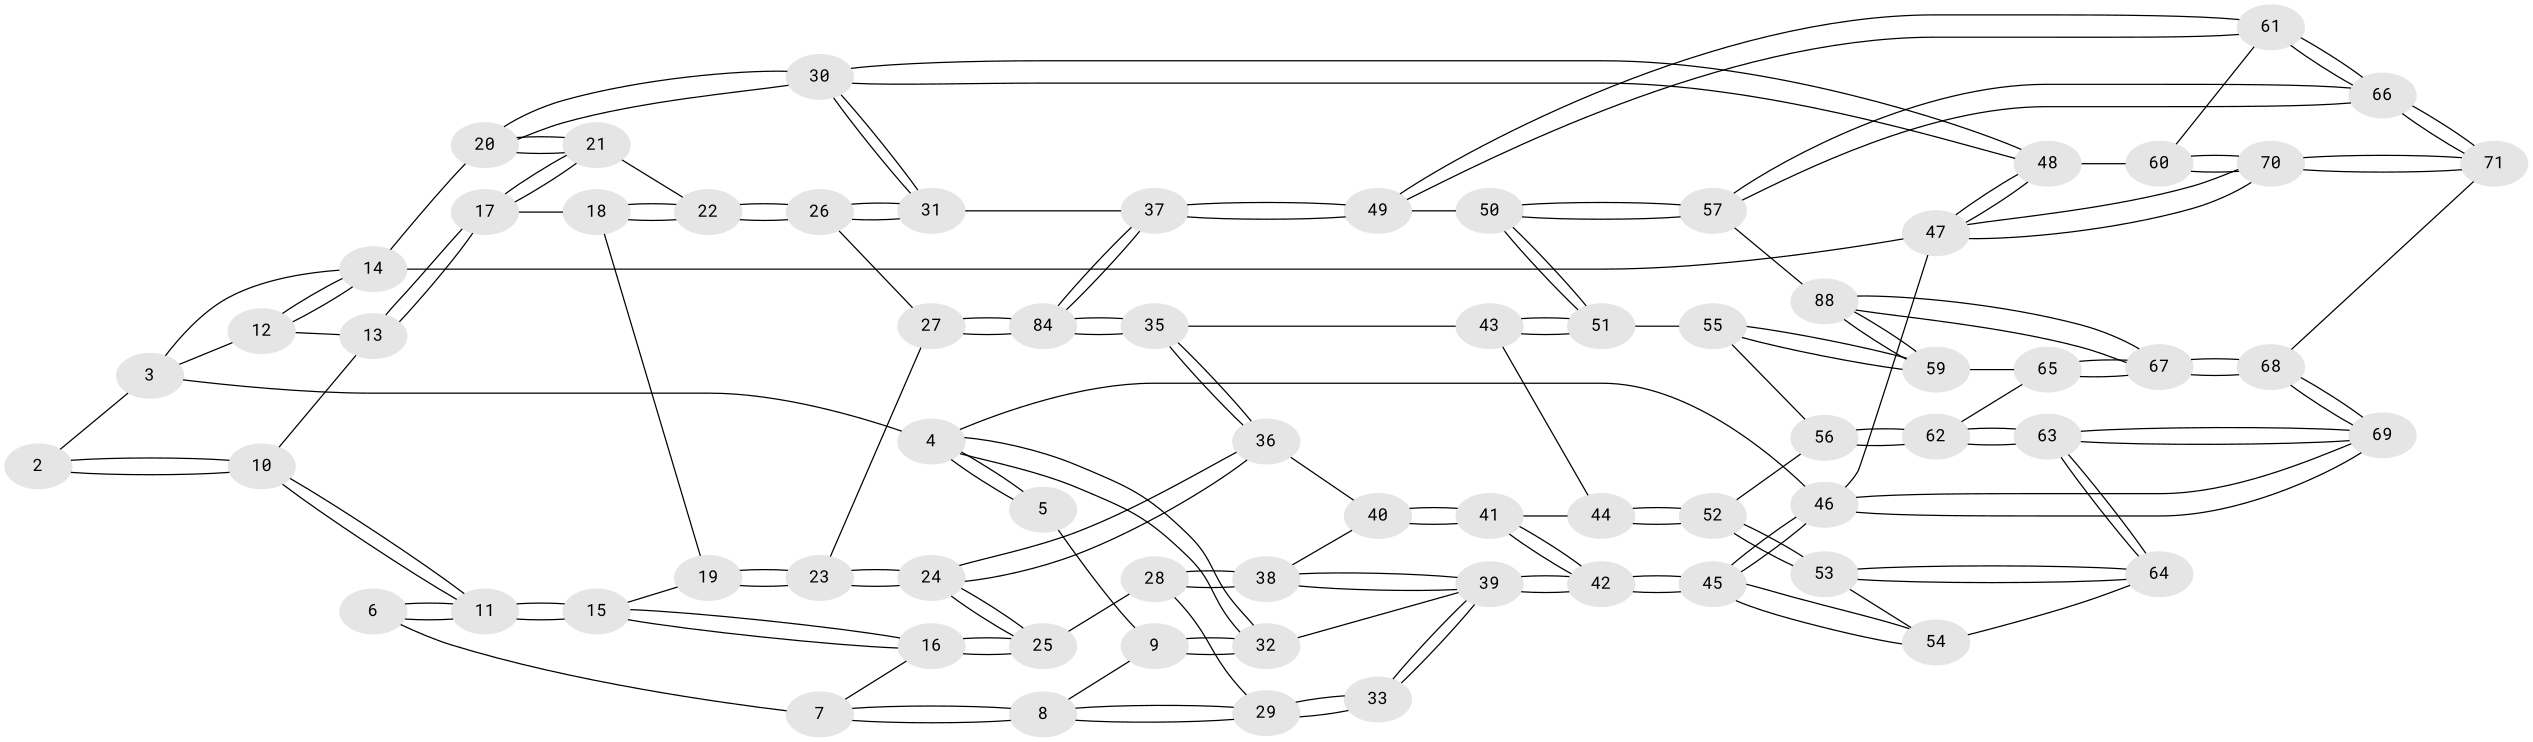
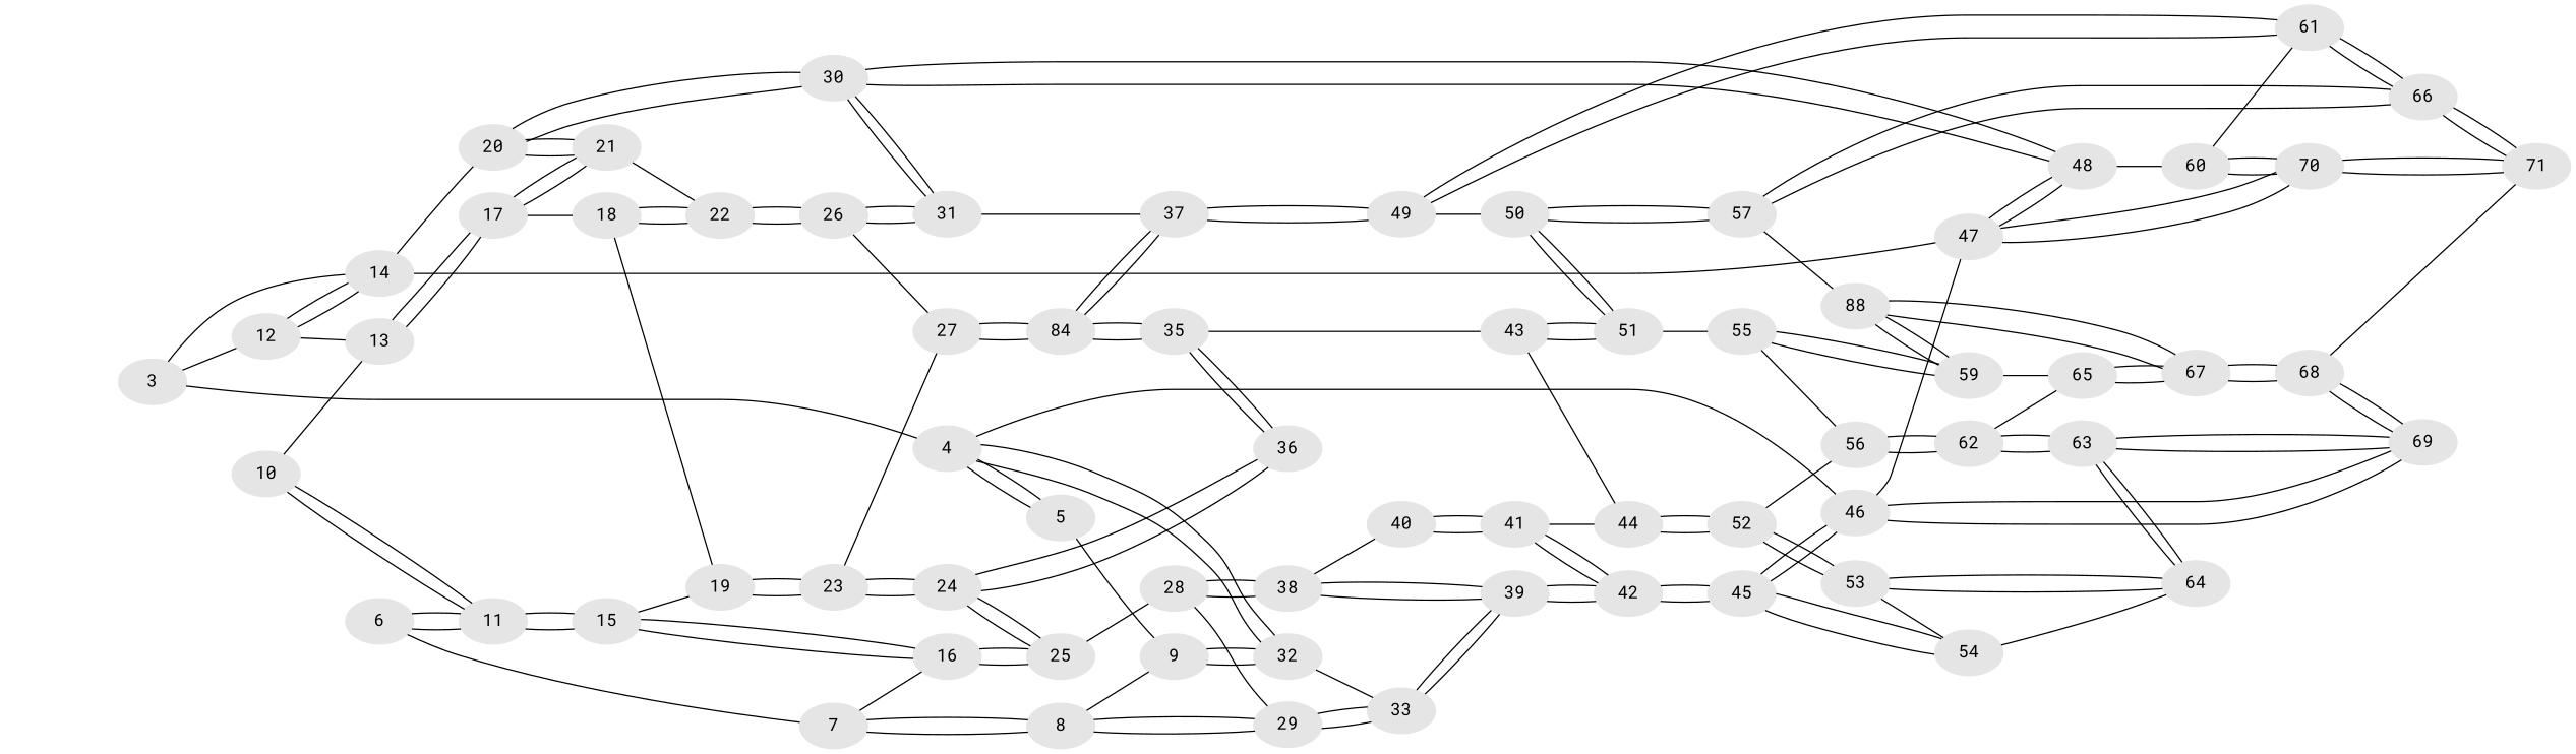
  graph {
    fontname="Roboto Mono"
    rankdir=LR
    node [color=gray90 fontname="Roboto Mono" style=filled]
    edge [fontname="Roboto Mono"]
-   2
    3
    10
    6
    7
    11
    4
    12
    14
    13
    5
    32
    46
    20
    47
    9
    33
    69
    8
    16
    15
    29
    25
    17
    19
    18
    21
    30
    48
    70
    23
    28
    22
    26
    24
    27
    31
    36
    n39 [label=84]
    40
    38
    37
    35
    39
    60
    49
    42
    43
    44
    51
    41
    50
    61
    45
    52
    54
    55
    53
    56
    64
    71
    57
    66
    n64 [label=88]
    59
    62
    65
    63
    67
    68
-   2 -- 3
-   2 -- 10
-   2 -- 10
    3 -- 4
    3 -- 12
    3 -- 14
    10 -- 11
    10 -- 11
    10 -- 13
    6 -- 7
    6 -- 11
    6 -- 11
    7 -- 8
    7 -- 8
    7 -- 16
    11 -- 15
    11 -- 15
    4 -- 5
    4 -- 5
    4 -- 32
    4 -- 32
    4 -- 46
    12 -- 14
    12 -- 14
    12 -- 13
    14 -- 20
    14 -- 47
    13 -- 17
    13 -- 17
    5 -- 9
-   32 -- 39
+   32 -- 33
    46 -- 47
    46 -- 69
    46 -- 69
    20 -- 21
    20 -- 21
    20 -- 30
    20 -- 30
    47 -- 48
    47 -- 48
    47 -- 70
    47 -- 70
    9 -- 32
    9 -- 32
    33 -- 39
    33 -- 39
    8 -- 9
    8 -- 29
    8 -- 29
    16 -- 25
    16 -- 25
    15 -- 16
    15 -- 16
    15 -- 19
    29 -- 33
    29 -- 33
    25 -- 28
    17 -- 18
    17 -- 21
    17 -- 21
    19 -- 23
    19 -- 23
    18 -- 19
    18 -- 22
    18 -- 22
    21 -- 22
    30 -- 48
    30 -- 48
    30 -- 31
    30 -- 31
    48 -- 60
    70 -- 71
    70 -- 71
    23 -- 24
    23 -- 24
    23 -- 27
    28 -- 29
    28 -- 38
    28 -- 38
    22 -- 26
    22 -- 26
    26 -- 27
    26 -- 31
    26 -- 31
    24 -- 25
    24 -- 25
    24 -- 36
    24 -- 36
    27 -- n39
    27 -- n39
    31 -- 37
-   36 -- 40
    n39 -- 37
    n39 -- 37
    n39 -- 35
    n39 -- 35
    40 -- 41
    40 -- 41
    38 -- 40
    38 -- 39
    38 -- 39
    37 -- 49
    37 -- 49
    35 -- 36
    35 -- 36
    35 -- 43
    39 -- 42
    39 -- 42
    60 -- 70
    60 -- 70
    60 -- 61
    49 -- 50
    49 -- 61
    49 -- 61
    42 -- 45
    42 -- 45
    43 -- 44
    43 -- 51
    43 -- 51
    44 -- 52
    44 -- 52
    51 -- 55
    41 -- 42
    41 -- 42
    41 -- 44
    50 -- 51
    50 -- 51
    50 -- 57
    50 -- 57
    61 -- 66
    61 -- 66
    45 -- 46
    45 -- 46
    45 -- 54
    45 -- 54
    52 -- 53
    52 -- 53
    52 -- 56
    54 -- 64
    55 -- 56
    55 -- 59
    55 -- 59
    53 -- 54
    53 -- 64
    53 -- 64
    56 -- 62
    56 -- 62
    57 -- 66
    57 -- 66
    57 -- n64
    66 -- 71
    66 -- 71
    n64 -- 59
    n64 -- 59
    n64 -- 67
    n64 -- 67
    59 -- 65
    62 -- 65
    62 -- 63
    62 -- 63
    65 -- 67
    65 -- 67
    63 -- 69
    63 -- 69
    63 -- 64
    63 -- 64
    67 -- 68
    67 -- 68
    68 -- 69
    68 -- 69
    68 -- 71
  }
